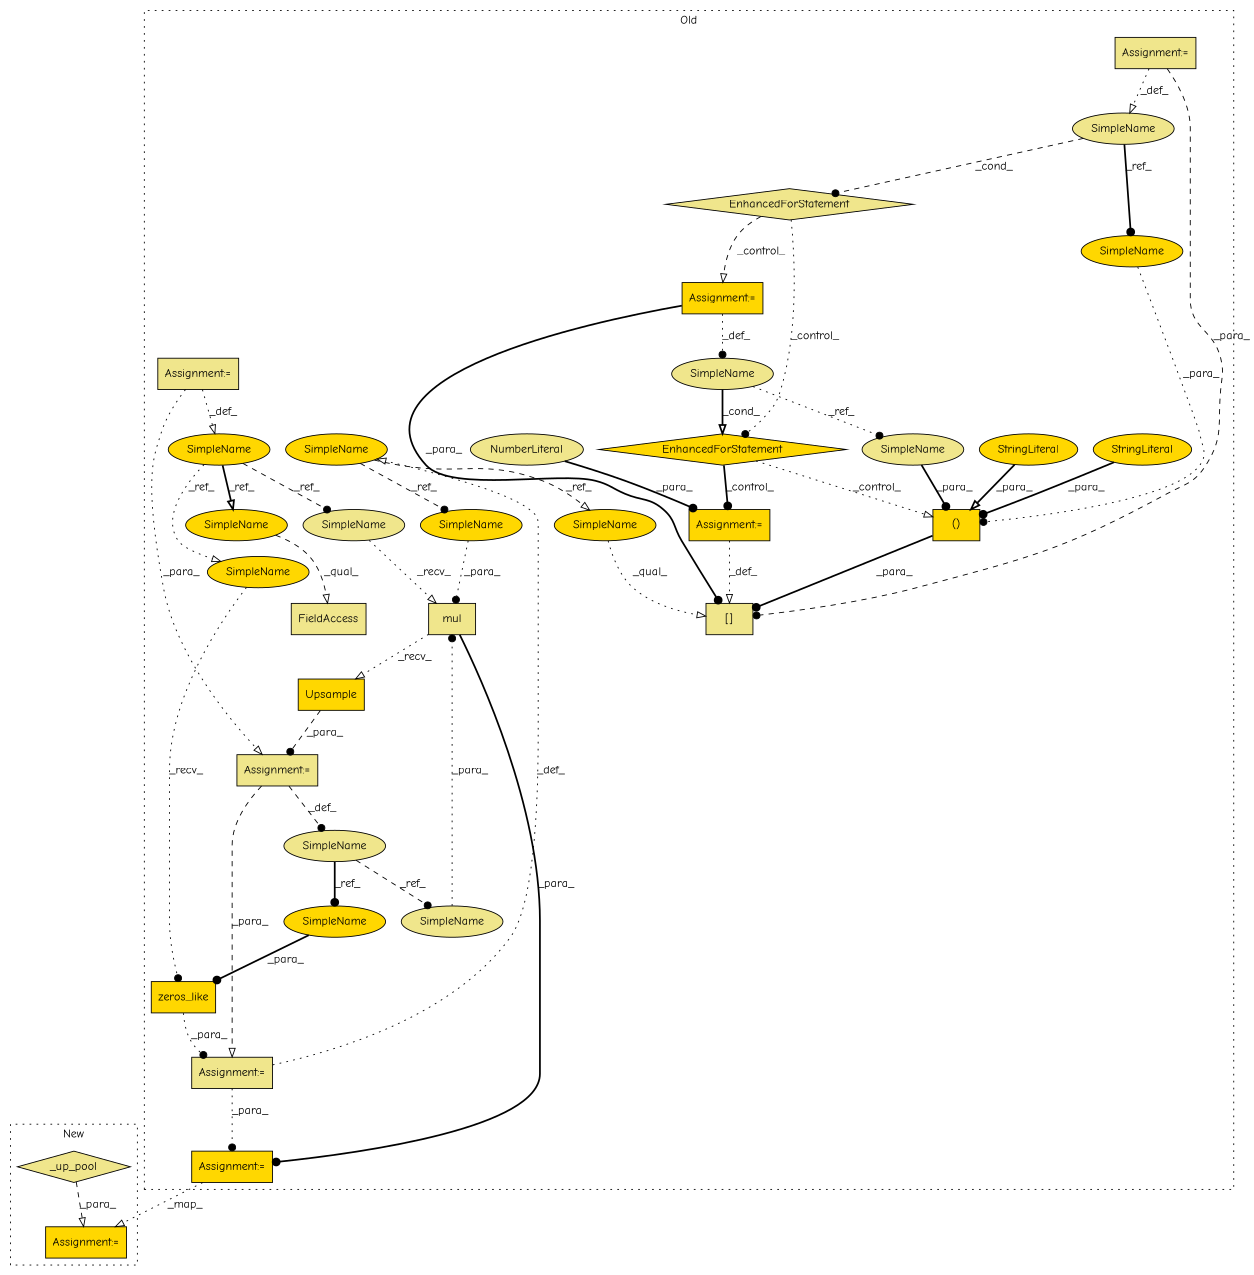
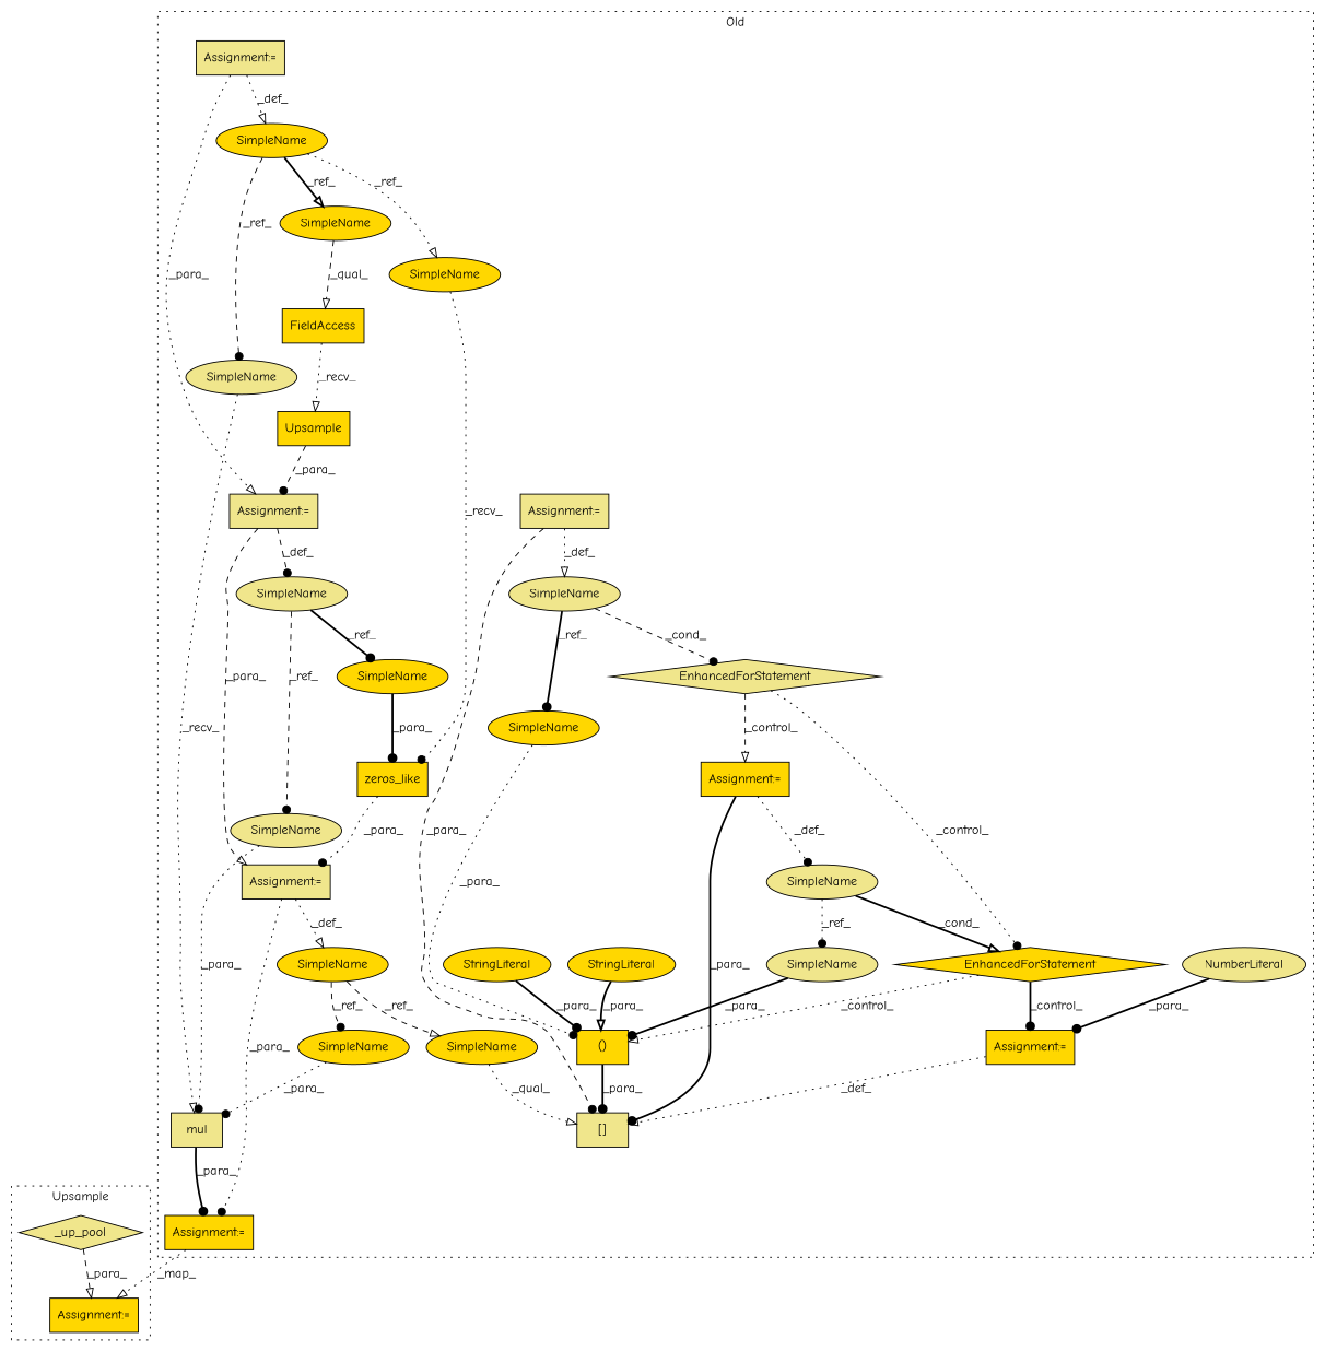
  digraph {
    fontname="Comic Neue"
    node [a=42 fillcolor=gold fontname="Comic Neue" l=1 s=5514 shape=ellipse style=filled]
    edge [arrowhead=dot fontname="Comic Neue" style=dotted]
    n1 [a=106 l=73 label="()" shape=box]
    n2 [a=2 fillcolor=khaki l="14,2" label="[]" s="5500,5587" shape=box]
    n3 [a=32 l="9,1" label=Upsample s="5130,5140" shape=box]
    n4 [l=4 label=SimpleName s=5277]
    n5 [a=32 fillcolor=khaki l="4,1" label=mul s="5619,5629" shape=box]
    n6 [a=70 l="57,2" label=EnhancedForStatement s="5401,5488" shape=diamond]
    n7 [fillcolor=khaki label=SimpleName s=5364]
    n8 [a=70 fillcolor=khaki l="53,2" label=EnhancedForStatement s="5307,5391" shape=diamond]
    n9 [fillcolor=khaki label=SimpleName s=5462]
    n10 [a=45 l=16 label=StringLiteral s=5542]
    n11 [a=45 l=16 label=StringLiteral s=5571]
    n12 [a=7 label="Assignment:=" s=5612 shape=box]
    n13 [l=5 label=SimpleName s=5094]
    n14 [a=32 l="11,1" label=zeros_like s="5288,5300" shape=box]
-   n15 [a=22 fillcolor=khaki l=8 label=FieldAccess s=5121 shape=box]
+   n15 [a=22 l=8 label=FieldAccess s=5121 shape=box]
    n16 [fillcolor=khaki label=SimpleName s=5119]
    n17 [a=7 label="Assignment:=" s=5589 shape=box]
    n18 [a=34 fillcolor=khaki label=NumberLiteral s=5590]
    n19 [a=7 fillcolor=khaki label="Assignment:=" s=5281 shape=box]
    n20 [a=7 fillcolor=khaki l="53,2" label="Assignment:=" s="5307,5391" shape=box]
    n21 [a=7 l="57,2" label="Assignment:=" s="5401,5488" shape=box]
    n22 [a=7 fillcolor=khaki label="Assignment:=" s=5120 shape=box]
    n23 [a=7 fillcolor=khaki l=5 label="Assignment:=" s=5094 shape=box]
    n24 [l=5 label=SimpleName s=5282]
    n25 [fillcolor=khaki l=5 label=SimpleName s=5613]
    n26 [l=5 label=SimpleName s=5121]
    n27 [l=4 label=SimpleName s=5500]
    n28 [l=4 label=SimpleName s=5623]
    n29 [label=SimpleName s=5528]
    n30 [fillcolor=khaki label=SimpleName s=5628]
    n31 [label=SimpleName s=5299]
    n32 [fillcolor=khaki label=SimpleName]
    n33 [a=32 fillcolor=khaki l="9,1" label=_up_pool s="5370,5380" shape=diamond]
    n34 [a=7 label="Assignment:=" s=5364 shape=box]
    subgraph cluster_1 {
      label=Old
      style=dotted
      n1
      n2
      n3
      n4
      n5
      n6
      n7
      n8
      n9
      n10
      n11
      n12
      n13
      n14
      n15
      n16
      n17
      n18
      n19
      n20
      n21
      n22
      n23
      n24
      n25
      n26
      n27
      n28
      n29
      n30
      n31
      n32
    }
    subgraph cluster_2 {
-     label=New
+     label=Upsample
      style=dotted
      n33
      n34
    }
    n1 -> n2 [label=_para_ style=bold]
    n3 -> n22 [label=_para_ style=dashed]
    n4 -> n27 [arrowhead=onormal label=_ref_ style=dashed]
    n4 -> n28 [label=_ref_ style=dashed]
    n5 -> n12 [label=_para_ style=bold]
    n6 -> n1 [arrowhead=onormal label=_control_]
    n6 -> n17 [label=_control_ style=bold]
    n7 -> n8 [label=_cond_ style=dashed]
    n7 -> n29 [label=_ref_ style=bold]
    n8 -> n6 [label=_control_]
    n8 -> n21 [arrowhead=onormal label=_control_ style=dashed]
    n9 -> n6 [arrowhead=onormal label=_cond_ style=bold]
    n9 -> n32 [label=_ref_]
    n10 -> n1 [label=_para_ style=bold]
    n11 -> n1 [arrowhead=onormal label=_para_ style=bold]
    n12 -> n34 [arrowhead=onormal label=_map_]
    n13 -> n24 [arrowhead=onormal label=_ref_]
    n13 -> n25 [label=_ref_ style=dashed]
    n13 -> n26 [arrowhead=onormal label=_ref_ style=bold]
    n14 -> n19 [label=_para_]
-   n5 -> n3 [arrowhead=onormal label=_recv_]
+   n15 -> n3 [arrowhead=onormal label=_recv_]
    n16 -> n30 [label=_ref_ style=dashed]
    n16 -> n31 [label=_ref_ style=bold]
    n17 -> n2 [arrowhead=onormal label=_def_]
    n18 -> n17 [label=_para_ style=bold]
    n19 -> n4 [arrowhead=onormal label=_def_]
    n19 -> n12 [label=_para_]
    n20 -> n2 [label=_para_ style=dashed]
    n20 -> n7 [arrowhead=onormal label=_def_]
    n21 -> n2 [label=_para_ style=bold]
    n21 -> n9 [label=_def_]
    n22 -> n16 [label=_def_ style=dashed]
    n22 -> n19 [arrowhead=onormal label=_para_ style=dashed]
    n23 -> n13 [arrowhead=onormal label=_def_]
    n23 -> n22 [arrowhead=onormal label=_para_]
    n24 -> n14 [label=_recv_]
    n25 -> n5 [arrowhead=onormal label=_recv_]
    n26 -> n15 [arrowhead=onormal label=_qual_ style=dashed]
    n27 -> n2 [arrowhead=onormal label=_qual_]
    n28 -> n5 [label=_para_]
    n29 -> n1 [label=_para_]
    n30 -> n5 [label=_para_]
    n31 -> n14 [label=_para_ style=bold]
    n32 -> n1 [label=_para_ style=bold]
    n33 -> n34 [arrowhead=onormal label=_para_ style=dashed]
  }
